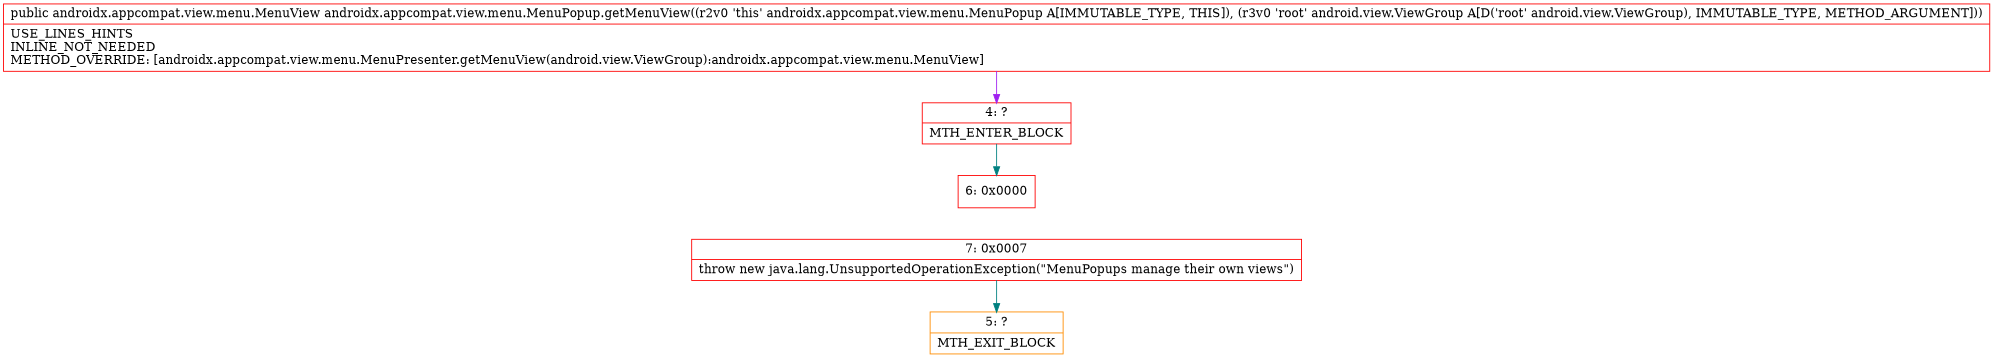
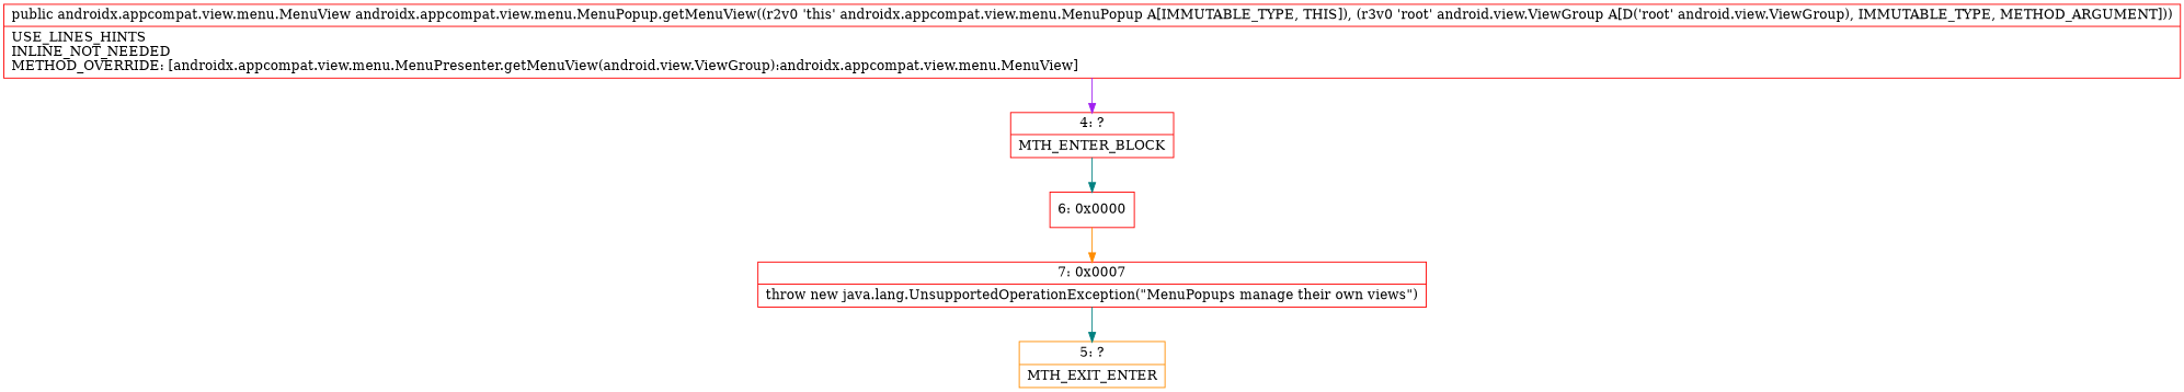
  digraph {
    node [color=red shape=record]
    edge [color=teal]
    n1 [label="{4\:\ ?|MTH_ENTER_BLOCK\l}"]
    n2 [label="{6\:\ 0x0000}"]
    n3 [label="{7\:\ 0x0007|throw new java.lang.UnsupportedOperationException(\"MenuPopups manage their own views\")\l}"]
-   n4 [color=darkorange label="{5\:\ ?|MTH_EXIT_BLOCK\l}"]
+   n4 [color=darkorange label="{5\:\ ?|MTH_EXIT_ENTER\l}"]
    n5 [label="{public androidx.appcompat.view.menu.MenuView androidx.appcompat.view.menu.MenuPopup.getMenuView((r2v0 'this' androidx.appcompat.view.menu.MenuPopup A[IMMUTABLE_TYPE, THIS]), (r3v0 'root' android.view.ViewGroup A[D('root' android.view.ViewGroup), IMMUTABLE_TYPE, METHOD_ARGUMENT]))  | USE_LINES_HINTS\lINLINE_NOT_NEEDED\lMETHOD_OVERRIDE: [androidx.appcompat.view.menu.MenuPresenter.getMenuView(android.view.ViewGroup):androidx.appcompat.view.menu.MenuView]\l}"]
    n1 -> n2
+   n2 -> n3 [color=darkorange]
    n3 -> n4
    n5 -> n1 [color=purple]
  }
